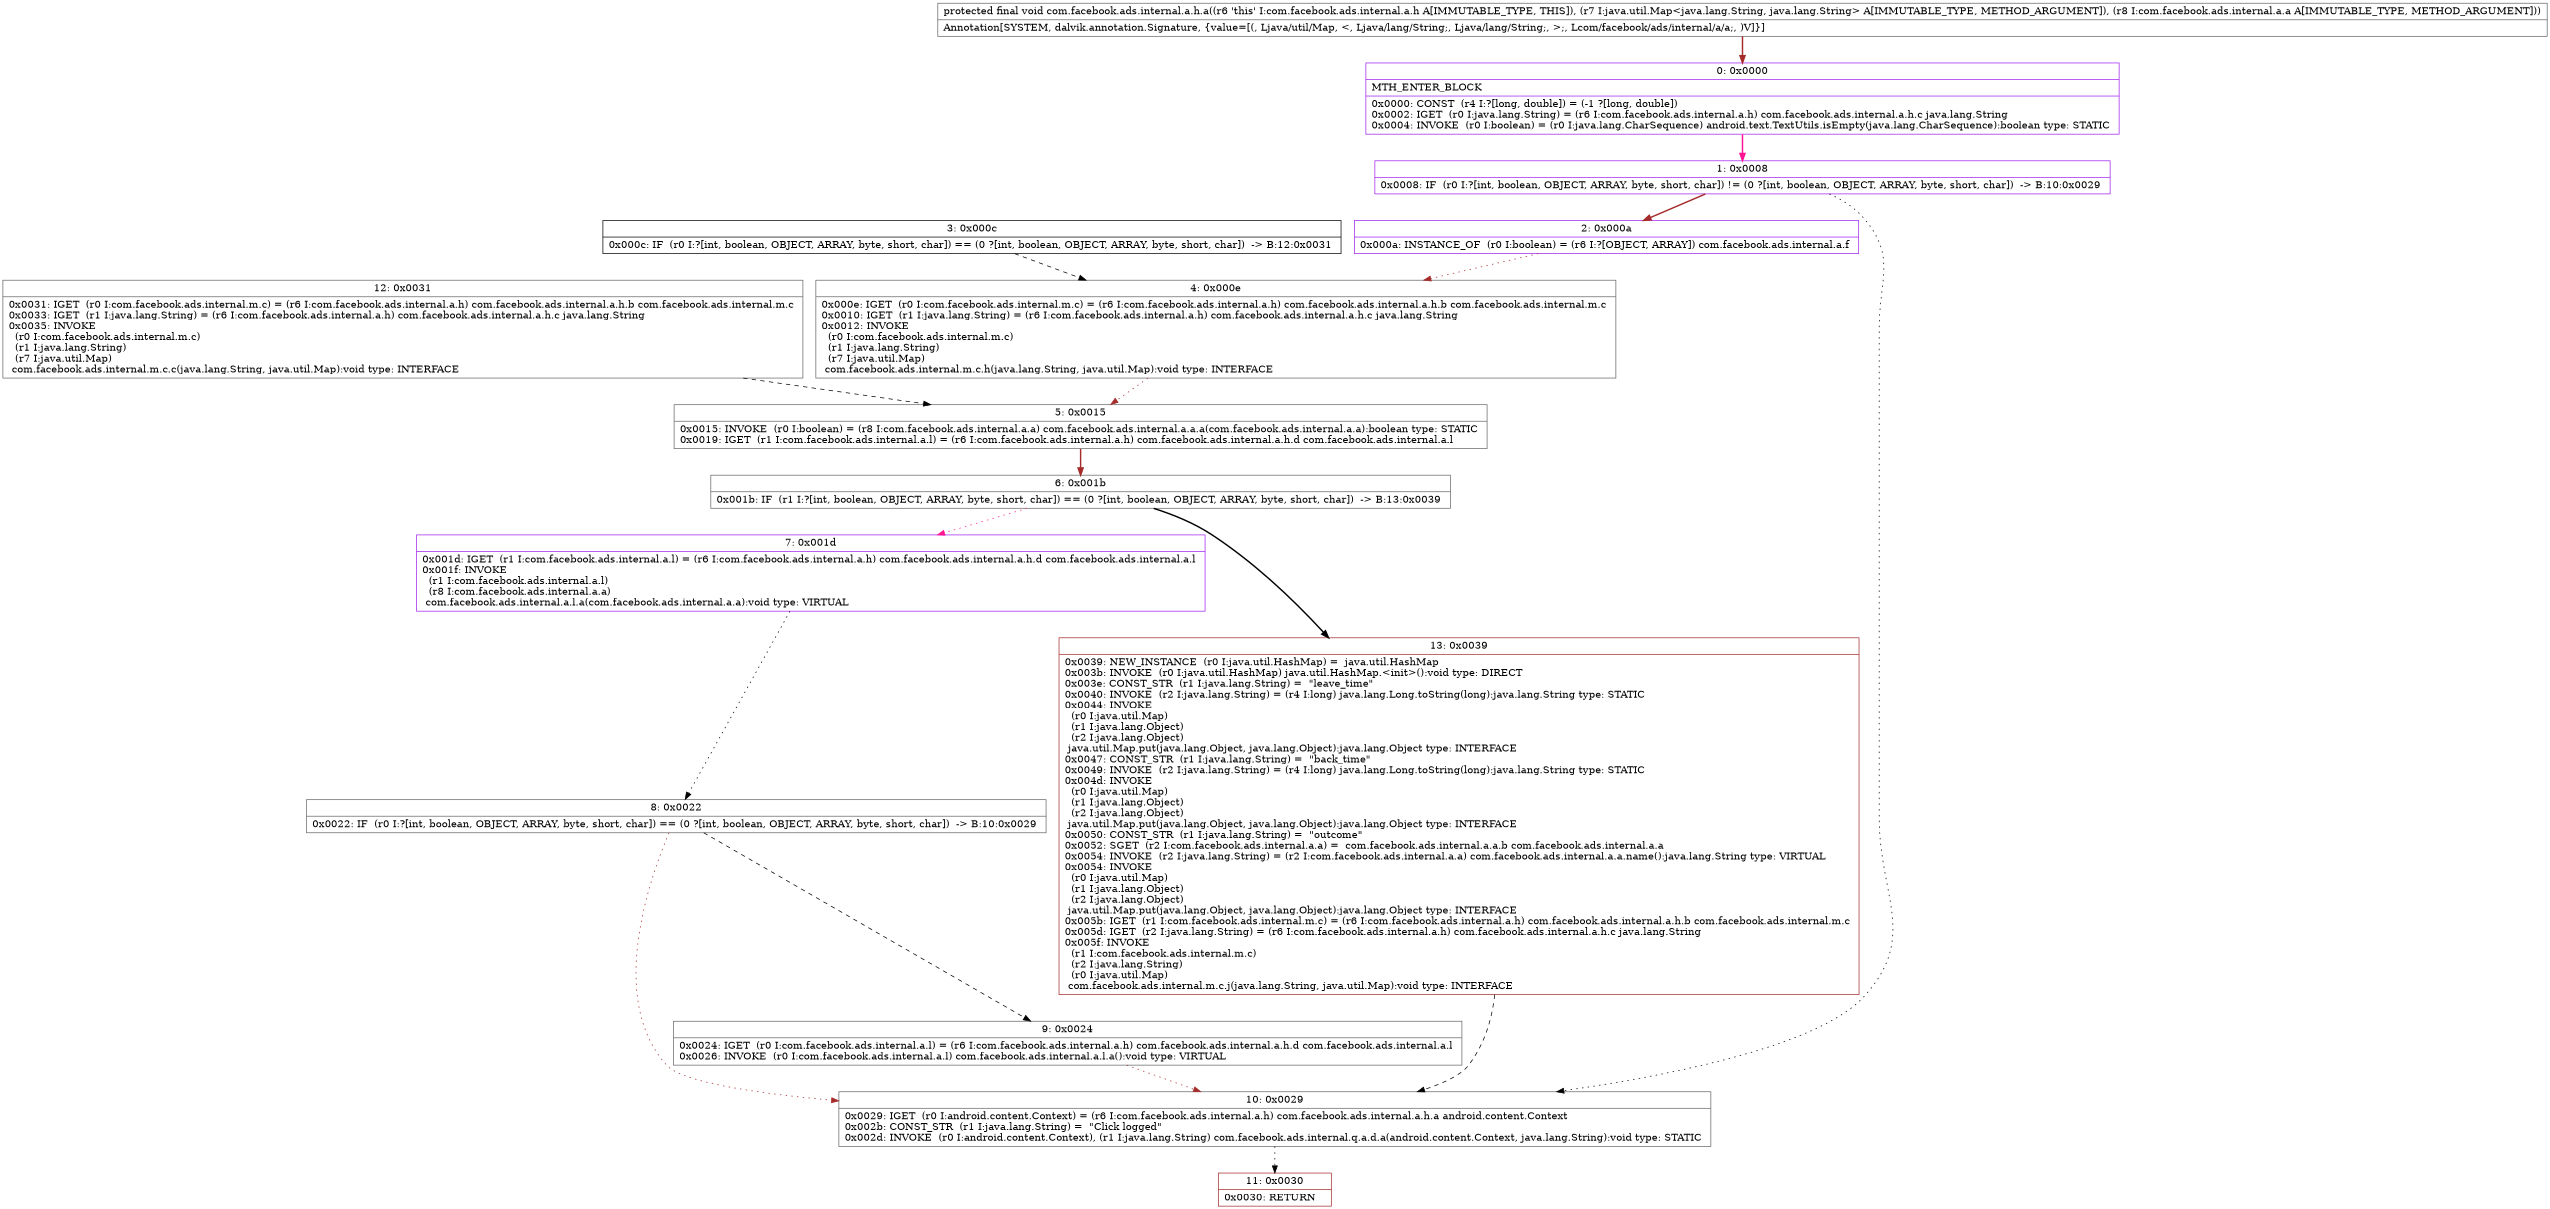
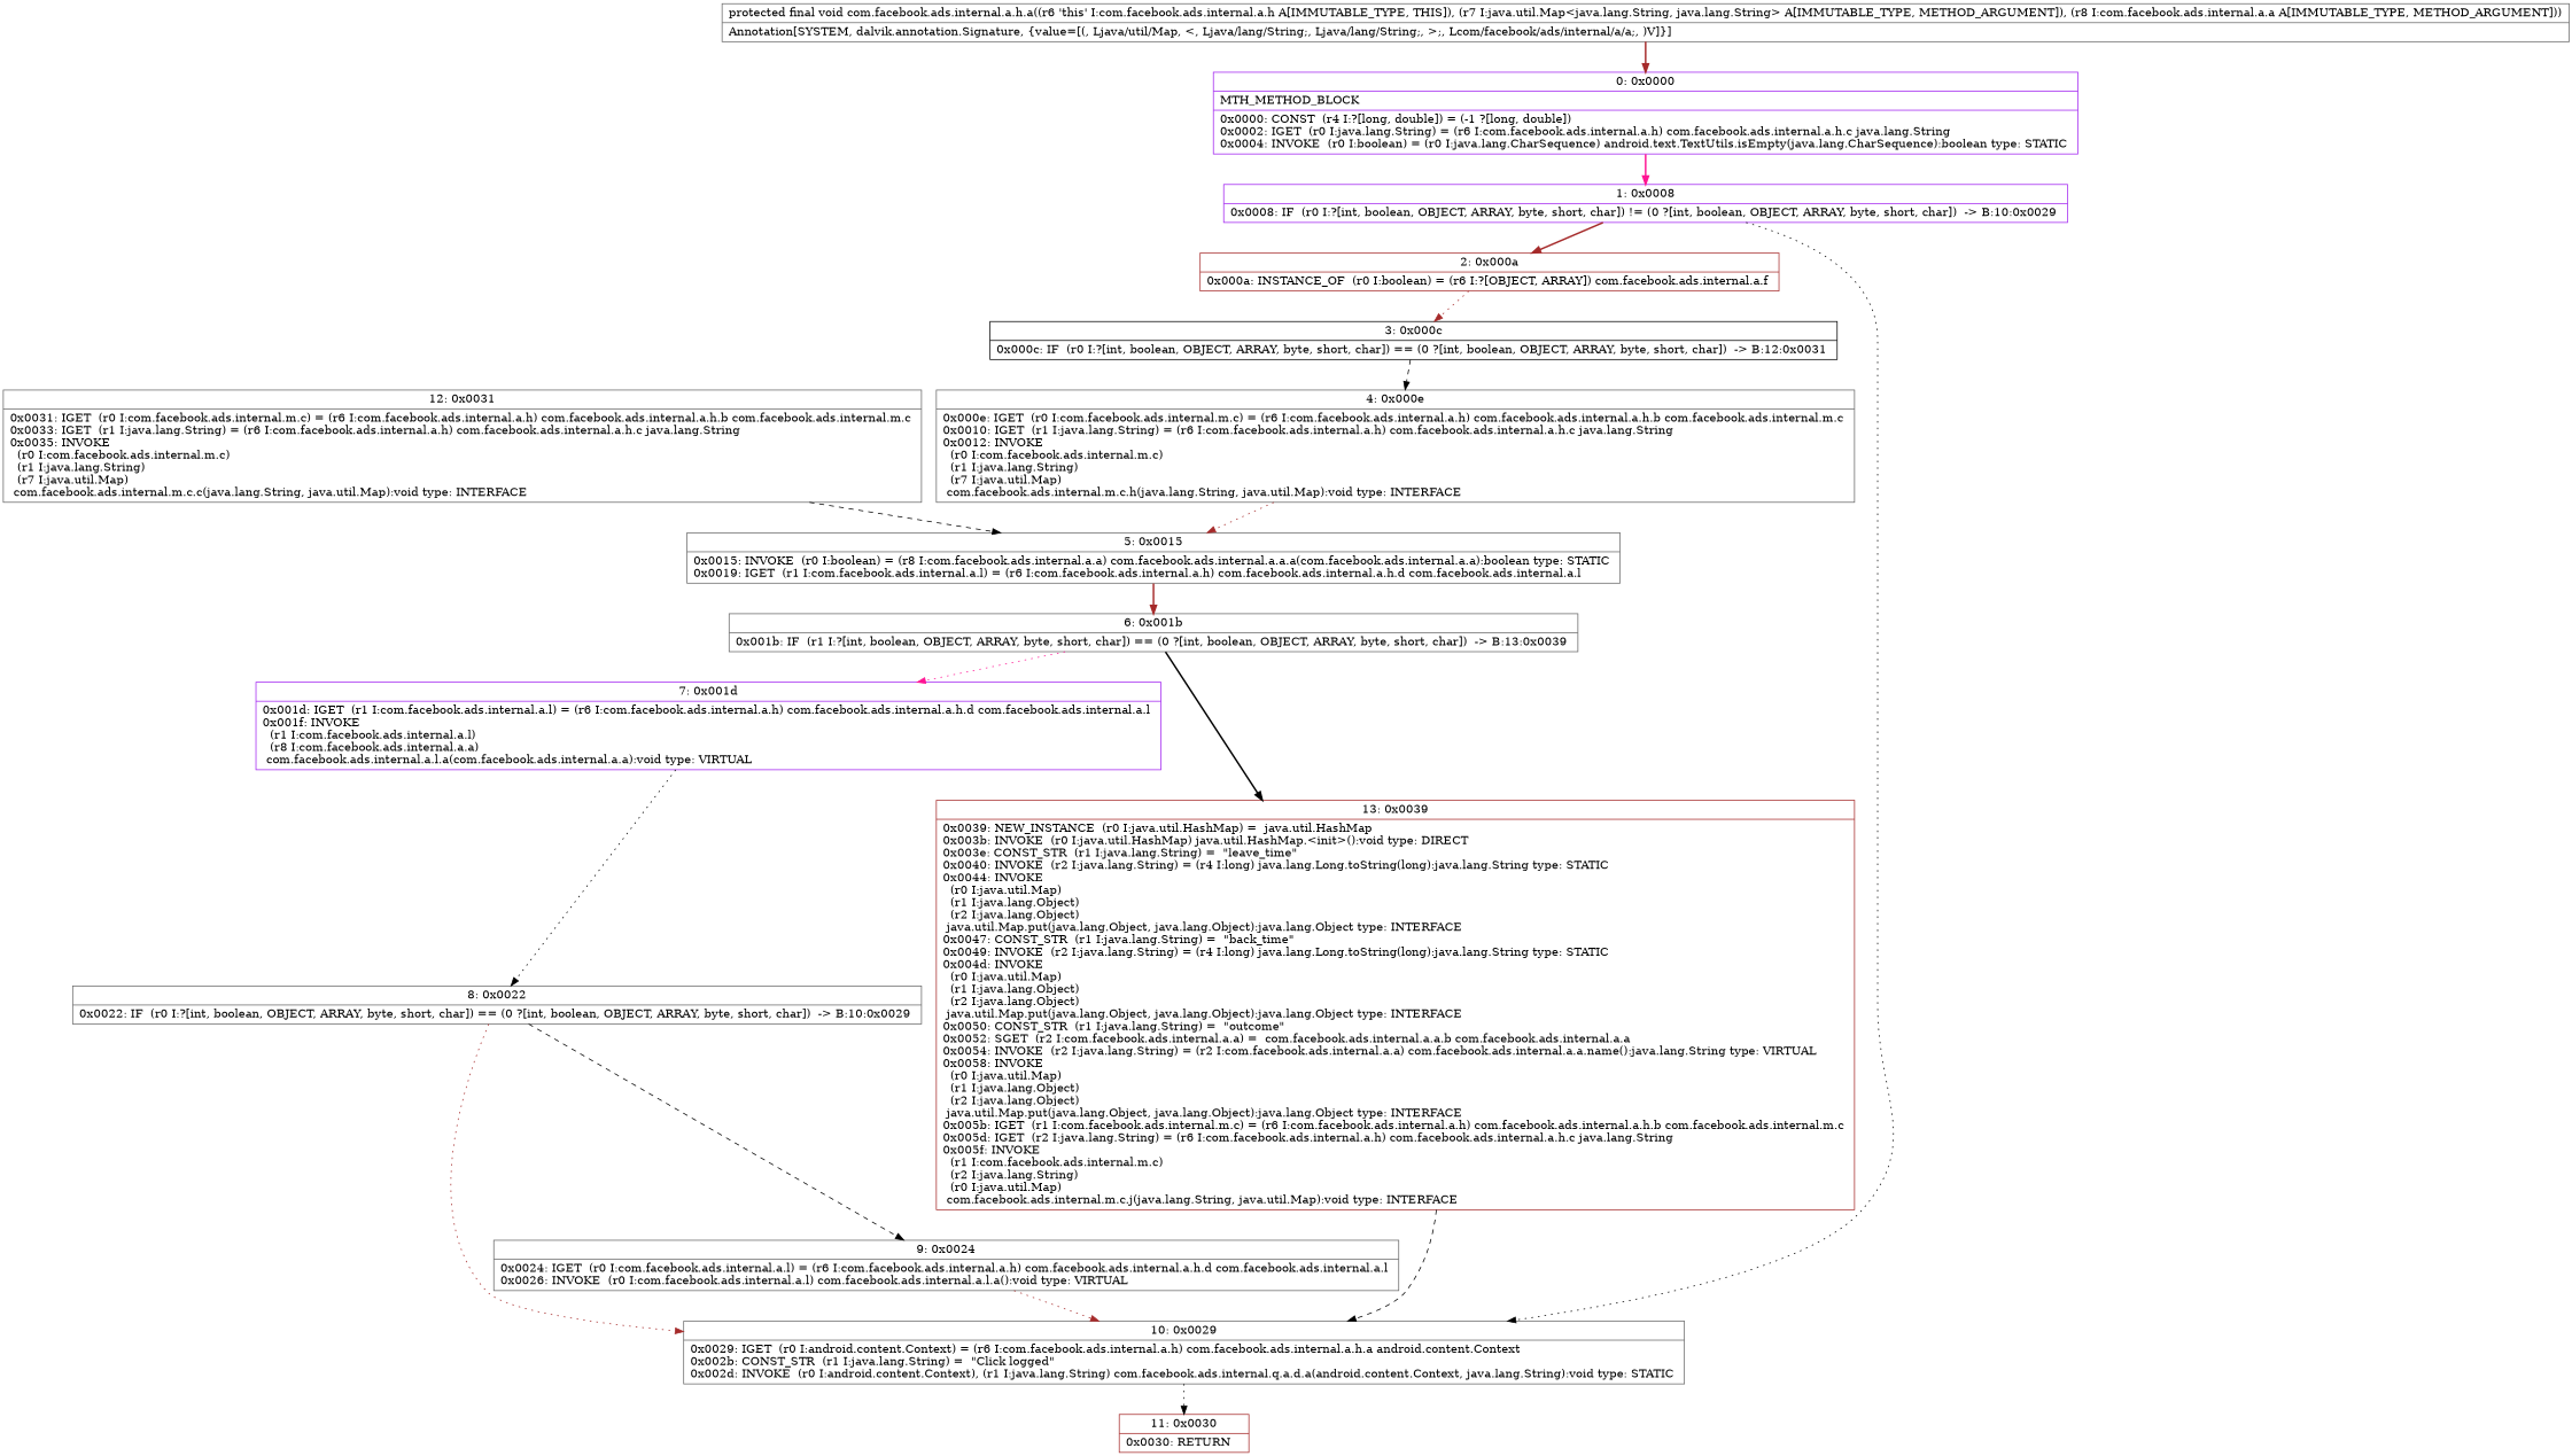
  digraph {
    node [color=gray40 shape=record]
    edge [color=black style=dotted]
-   n1 [color=purple label="{0\:\ 0x0000|MTH_ENTER_BLOCK\l|0x0000: CONST  (r4 I:?[long, double]) = (\-1 ?[long, double]) \l0x0002: IGET  (r0 I:java.lang.String) = (r6 I:com.facebook.ads.internal.a.h) com.facebook.ads.internal.a.h.c java.lang.String \l0x0004: INVOKE  (r0 I:boolean) = (r0 I:java.lang.CharSequence) android.text.TextUtils.isEmpty(java.lang.CharSequence):boolean type: STATIC \l}"]
+   n1 [color=purple label="{0\:\ 0x0000|MTH_METHOD_BLOCK\l|0x0000: CONST  (r4 I:?[long, double]) = (\-1 ?[long, double]) \l0x0002: IGET  (r0 I:java.lang.String) = (r6 I:com.facebook.ads.internal.a.h) com.facebook.ads.internal.a.h.c java.lang.String \l0x0004: INVOKE  (r0 I:boolean) = (r0 I:java.lang.CharSequence) android.text.TextUtils.isEmpty(java.lang.CharSequence):boolean type: STATIC \l}"]
    n2 [color=purple label="{1\:\ 0x0008|0x0008: IF  (r0 I:?[int, boolean, OBJECT, ARRAY, byte, short, char]) != (0 ?[int, boolean, OBJECT, ARRAY, byte, short, char])  \-\> B:10:0x0029 \l}"]
-   n3 [color=purple label="{2\:\ 0x000a|0x000a: INSTANCE_OF  (r0 I:boolean) = (r6 I:?[OBJECT, ARRAY]) com.facebook.ads.internal.a.f \l}"]
+   n3 [color=brown label="{2\:\ 0x000a|0x000a: INSTANCE_OF  (r0 I:boolean) = (r6 I:?[OBJECT, ARRAY]) com.facebook.ads.internal.a.f \l}"]
    n4 [label="{10\:\ 0x0029|0x0029: IGET  (r0 I:android.content.Context) = (r6 I:com.facebook.ads.internal.a.h) com.facebook.ads.internal.a.h.a android.content.Context \l0x002b: CONST_STR  (r1 I:java.lang.String) =  \"Click logged\" \l0x002d: INVOKE  (r0 I:android.content.Context), (r1 I:java.lang.String) com.facebook.ads.internal.q.a.d.a(android.content.Context, java.lang.String):void type: STATIC \l}"]
    n5 [color=black label="{3\:\ 0x000c|0x000c: IF  (r0 I:?[int, boolean, OBJECT, ARRAY, byte, short, char]) == (0 ?[int, boolean, OBJECT, ARRAY, byte, short, char])  \-\> B:12:0x0031 \l}"]
    n6 [color=brown label="{11\:\ 0x0030|0x0030: RETURN   \l}"]
    n7 [label="{4\:\ 0x000e|0x000e: IGET  (r0 I:com.facebook.ads.internal.m.c) = (r6 I:com.facebook.ads.internal.a.h) com.facebook.ads.internal.a.h.b com.facebook.ads.internal.m.c \l0x0010: IGET  (r1 I:java.lang.String) = (r6 I:com.facebook.ads.internal.a.h) com.facebook.ads.internal.a.h.c java.lang.String \l0x0012: INVOKE  \l  (r0 I:com.facebook.ads.internal.m.c)\l  (r1 I:java.lang.String)\l  (r7 I:java.util.Map)\l com.facebook.ads.internal.m.c.h(java.lang.String, java.util.Map):void type: INTERFACE \l}"]
    n8 [label="{5\:\ 0x0015|0x0015: INVOKE  (r0 I:boolean) = (r8 I:com.facebook.ads.internal.a.a) com.facebook.ads.internal.a.a.a(com.facebook.ads.internal.a.a):boolean type: STATIC \l0x0019: IGET  (r1 I:com.facebook.ads.internal.a.l) = (r6 I:com.facebook.ads.internal.a.h) com.facebook.ads.internal.a.h.d com.facebook.ads.internal.a.l \l}"]
    n9 [label="{12\:\ 0x0031|0x0031: IGET  (r0 I:com.facebook.ads.internal.m.c) = (r6 I:com.facebook.ads.internal.a.h) com.facebook.ads.internal.a.h.b com.facebook.ads.internal.m.c \l0x0033: IGET  (r1 I:java.lang.String) = (r6 I:com.facebook.ads.internal.a.h) com.facebook.ads.internal.a.h.c java.lang.String \l0x0035: INVOKE  \l  (r0 I:com.facebook.ads.internal.m.c)\l  (r1 I:java.lang.String)\l  (r7 I:java.util.Map)\l com.facebook.ads.internal.m.c.c(java.lang.String, java.util.Map):void type: INTERFACE \l}"]
    n10 [label="{6\:\ 0x001b|0x001b: IF  (r1 I:?[int, boolean, OBJECT, ARRAY, byte, short, char]) == (0 ?[int, boolean, OBJECT, ARRAY, byte, short, char])  \-\> B:13:0x0039 \l}"]
    n11 [color=purple label="{7\:\ 0x001d|0x001d: IGET  (r1 I:com.facebook.ads.internal.a.l) = (r6 I:com.facebook.ads.internal.a.h) com.facebook.ads.internal.a.h.d com.facebook.ads.internal.a.l \l0x001f: INVOKE  \l  (r1 I:com.facebook.ads.internal.a.l)\l  (r8 I:com.facebook.ads.internal.a.a)\l com.facebook.ads.internal.a.l.a(com.facebook.ads.internal.a.a):void type: VIRTUAL \l}"]
-   n12 [color=brown label="{13\:\ 0x0039|0x0039: NEW_INSTANCE  (r0 I:java.util.HashMap) =  java.util.HashMap \l0x003b: INVOKE  (r0 I:java.util.HashMap) java.util.HashMap.\<init\>():void type: DIRECT \l0x003e: CONST_STR  (r1 I:java.lang.String) =  \"leave_time\" \l0x0040: INVOKE  (r2 I:java.lang.String) = (r4 I:long) java.lang.Long.toString(long):java.lang.String type: STATIC \l0x0044: INVOKE  \l  (r0 I:java.util.Map)\l  (r1 I:java.lang.Object)\l  (r2 I:java.lang.Object)\l java.util.Map.put(java.lang.Object, java.lang.Object):java.lang.Object type: INTERFACE \l0x0047: CONST_STR  (r1 I:java.lang.String) =  \"back_time\" \l0x0049: INVOKE  (r2 I:java.lang.String) = (r4 I:long) java.lang.Long.toString(long):java.lang.String type: STATIC \l0x004d: INVOKE  \l  (r0 I:java.util.Map)\l  (r1 I:java.lang.Object)\l  (r2 I:java.lang.Object)\l java.util.Map.put(java.lang.Object, java.lang.Object):java.lang.Object type: INTERFACE \l0x0050: CONST_STR  (r1 I:java.lang.String) =  \"outcome\" \l0x0052: SGET  (r2 I:com.facebook.ads.internal.a.a) =  com.facebook.ads.internal.a.a.b com.facebook.ads.internal.a.a \l0x0054: INVOKE  (r2 I:java.lang.String) = (r2 I:com.facebook.ads.internal.a.a) com.facebook.ads.internal.a.a.name():java.lang.String type: VIRTUAL \l0x0054: INVOKE  \l  (r0 I:java.util.Map)\l  (r1 I:java.lang.Object)\l  (r2 I:java.lang.Object)\l java.util.Map.put(java.lang.Object, java.lang.Object):java.lang.Object type: INTERFACE \l0x005b: IGET  (r1 I:com.facebook.ads.internal.m.c) = (r6 I:com.facebook.ads.internal.a.h) com.facebook.ads.internal.a.h.b com.facebook.ads.internal.m.c \l0x005d: IGET  (r2 I:java.lang.String) = (r6 I:com.facebook.ads.internal.a.h) com.facebook.ads.internal.a.h.c java.lang.String \l0x005f: INVOKE  \l  (r1 I:com.facebook.ads.internal.m.c)\l  (r2 I:java.lang.String)\l  (r0 I:java.util.Map)\l com.facebook.ads.internal.m.c.j(java.lang.String, java.util.Map):void type: INTERFACE \l}"]
+   n12 [color=brown label="{13\:\ 0x0039|0x0039: NEW_INSTANCE  (r0 I:java.util.HashMap) =  java.util.HashMap \l0x003b: INVOKE  (r0 I:java.util.HashMap) java.util.HashMap.\<init\>():void type: DIRECT \l0x003e: CONST_STR  (r1 I:java.lang.String) =  \"leave_time\" \l0x0040: INVOKE  (r2 I:java.lang.String) = (r4 I:long) java.lang.Long.toString(long):java.lang.String type: STATIC \l0x0044: INVOKE  \l  (r0 I:java.util.Map)\l  (r1 I:java.lang.Object)\l  (r2 I:java.lang.Object)\l java.util.Map.put(java.lang.Object, java.lang.Object):java.lang.Object type: INTERFACE \l0x0047: CONST_STR  (r1 I:java.lang.String) =  \"back_time\" \l0x0049: INVOKE  (r2 I:java.lang.String) = (r4 I:long) java.lang.Long.toString(long):java.lang.String type: STATIC \l0x004d: INVOKE  \l  (r0 I:java.util.Map)\l  (r1 I:java.lang.Object)\l  (r2 I:java.lang.Object)\l java.util.Map.put(java.lang.Object, java.lang.Object):java.lang.Object type: INTERFACE \l0x0050: CONST_STR  (r1 I:java.lang.String) =  \"outcome\" \l0x0052: SGET  (r2 I:com.facebook.ads.internal.a.a) =  com.facebook.ads.internal.a.a.b com.facebook.ads.internal.a.a \l0x0054: INVOKE  (r2 I:java.lang.String) = (r2 I:com.facebook.ads.internal.a.a) com.facebook.ads.internal.a.a.name():java.lang.String type: VIRTUAL \l0x0058: INVOKE  \l  (r0 I:java.util.Map)\l  (r1 I:java.lang.Object)\l  (r2 I:java.lang.Object)\l java.util.Map.put(java.lang.Object, java.lang.Object):java.lang.Object type: INTERFACE \l0x005b: IGET  (r1 I:com.facebook.ads.internal.m.c) = (r6 I:com.facebook.ads.internal.a.h) com.facebook.ads.internal.a.h.b com.facebook.ads.internal.m.c \l0x005d: IGET  (r2 I:java.lang.String) = (r6 I:com.facebook.ads.internal.a.h) com.facebook.ads.internal.a.h.c java.lang.String \l0x005f: INVOKE  \l  (r1 I:com.facebook.ads.internal.m.c)\l  (r2 I:java.lang.String)\l  (r0 I:java.util.Map)\l com.facebook.ads.internal.m.c.j(java.lang.String, java.util.Map):void type: INTERFACE \l}"]
    n13 [label="{8\:\ 0x0022|0x0022: IF  (r0 I:?[int, boolean, OBJECT, ARRAY, byte, short, char]) == (0 ?[int, boolean, OBJECT, ARRAY, byte, short, char])  \-\> B:10:0x0029 \l}"]
    n14 [label="{9\:\ 0x0024|0x0024: IGET  (r0 I:com.facebook.ads.internal.a.l) = (r6 I:com.facebook.ads.internal.a.h) com.facebook.ads.internal.a.h.d com.facebook.ads.internal.a.l \l0x0026: INVOKE  (r0 I:com.facebook.ads.internal.a.l) com.facebook.ads.internal.a.l.a():void type: VIRTUAL \l}"]
    n15 [label="{protected final void com.facebook.ads.internal.a.h.a((r6 'this' I:com.facebook.ads.internal.a.h A[IMMUTABLE_TYPE, THIS]), (r7 I:java.util.Map\<java.lang.String, java.lang.String\> A[IMMUTABLE_TYPE, METHOD_ARGUMENT]), (r8 I:com.facebook.ads.internal.a.a A[IMMUTABLE_TYPE, METHOD_ARGUMENT]))  | Annotation[SYSTEM, dalvik.annotation.Signature, \{value=[(, Ljava\/util\/Map, \<, Ljava\/lang\/String;, Ljava\/lang\/String;, \>;, Lcom\/facebook\/ads\/internal\/a\/a;, )V]\}]\l}"]
    n1 -> n2 [color=deeppink style=bold]
    n2 -> n3 [color=brown style=bold]
    n2 -> n4
-   n3 -> n7 [color=brown]
+   n3 -> n5 [color=brown]
    n4 -> n6
    n5 -> n7 [style=dashed]
    n7 -> n8 [color=brown]
    n8 -> n10 [color=brown style=bold]
    n9 -> n8 [style=dashed]
    n10 -> n11 [color=deeppink]
    n10 -> n12 [style=bold]
    n11 -> n13
    n12 -> n4 [style=dashed]
    n13 -> n4 [color=brown]
    n13 -> n14 [style=dashed]
    n14 -> n4 [color=brown]
    n15 -> n1 [color=brown style=bold]
  }
